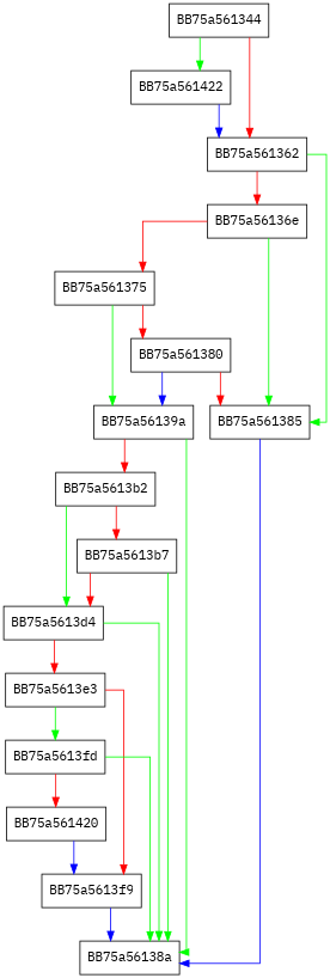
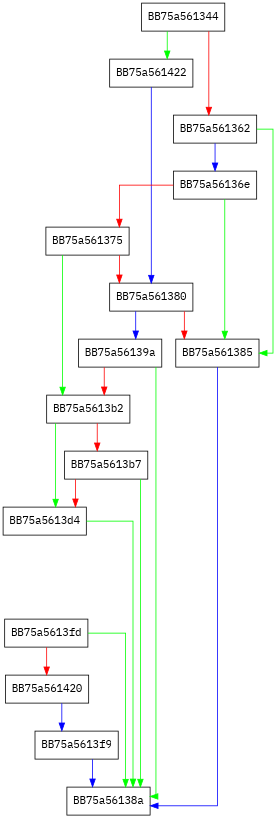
  digraph {
    fontname="IBM Plex Mono"
    splines=ortho
    node [fontname="IBM Plex Mono" shape=box]
    edge [color=red fontname="IBM Plex Mono"]
    BB75a561344
    BB75a561422
    BB75a561362
    BB75a561385
    BB75a56136e
    BB75a56138a
    BB75a561375
    BB75a56139a
    BB75a561380
    BB75a5613b2
    BB75a5613d4
    BB75a5613b7
-   BB75a5613e3
    BB75a5613fd
    BB75a5613f9
    BB75a561420
    BB75a561344 -> BB75a561422 [color=green]
    BB75a561344 -> BB75a561362
-   BB75a561422 -> BB75a561362 [color=blue]
+   BB75a561422 -> BB75a561380 [color=blue]
    BB75a561362 -> BB75a561385 [color=green]
-   BB75a561362 -> BB75a56136e
+   BB75a561362 -> BB75a56136e [color=blue]
    BB75a561385 -> BB75a56138a [color=blue]
    BB75a56136e -> BB75a561385 [color=green]
    BB75a56136e -> BB75a561375
-   BB75a561375 -> BB75a56139a [color=green]
+   BB75a561375 -> BB75a5613b2 [color=green]
    BB75a561375 -> BB75a561380
    BB75a56139a -> BB75a56138a [color=green]
    BB75a56139a -> BB75a5613b2
    BB75a561380 -> BB75a561385
    BB75a561380 -> BB75a56139a [color=blue]
    BB75a5613b2 -> BB75a5613d4 [color=green]
    BB75a5613b2 -> BB75a5613b7
    BB75a5613d4 -> BB75a56138a [color=green]
-   BB75a5613d4 -> BB75a5613e3
    BB75a5613b7 -> BB75a56138a [color=green]
    BB75a5613b7 -> BB75a5613d4
-   BB75a5613e3 -> BB75a5613fd [color=green]
-   BB75a5613e3 -> BB75a5613f9
    BB75a5613fd -> BB75a56138a [color=green]
    BB75a5613fd -> BB75a561420
    BB75a5613f9 -> BB75a56138a [color=blue]
    BB75a561420 -> BB75a5613f9 [color=blue]
  }
